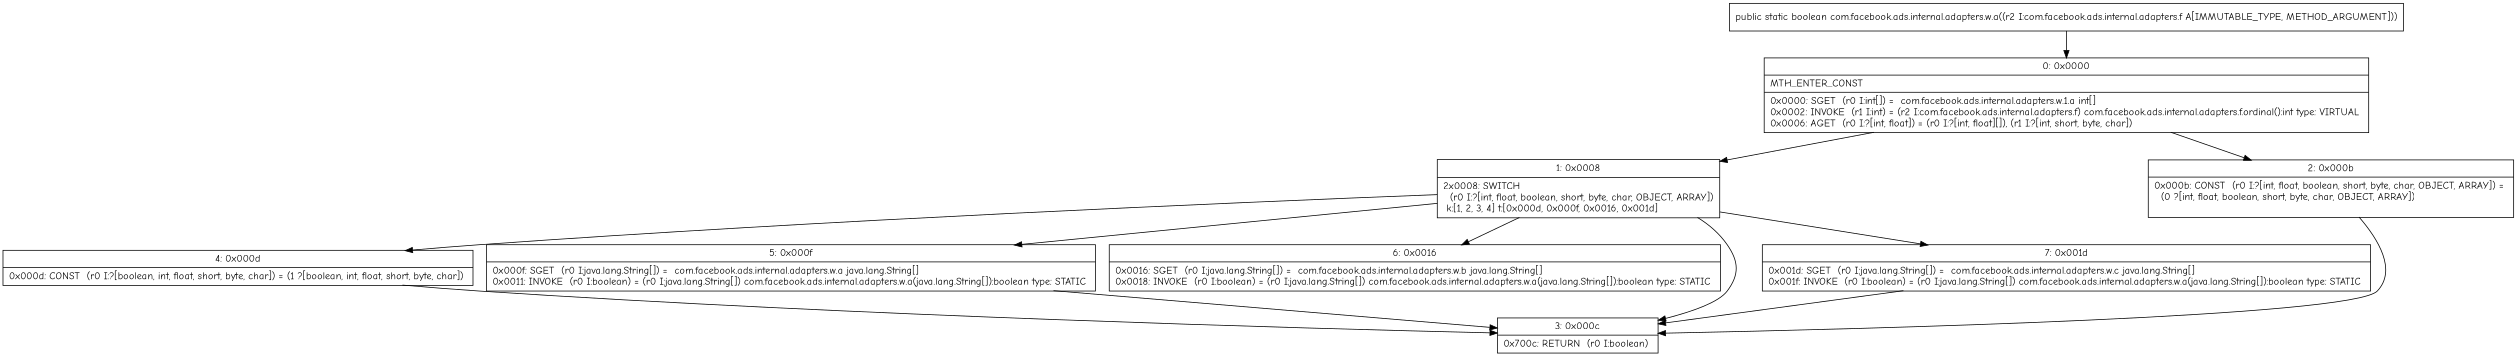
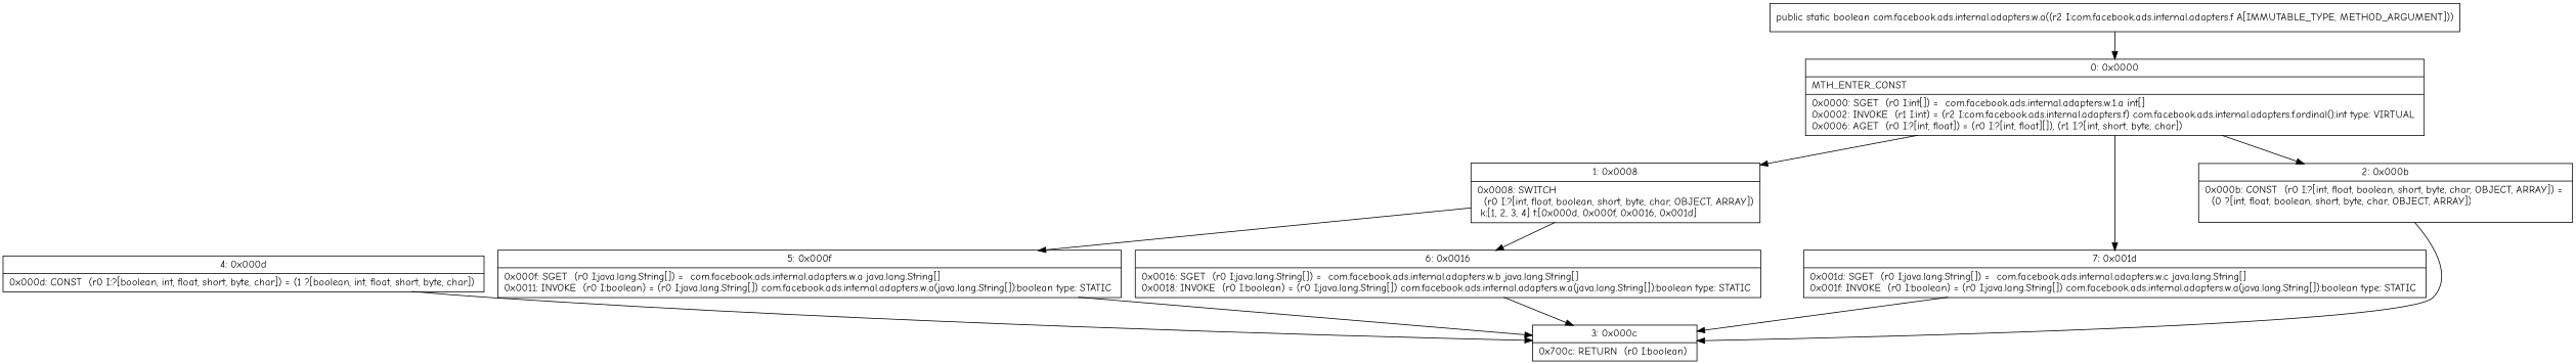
  digraph {
    fontname="Comic Neue"
    node [fontname="Comic Neue" shape=record]
    edge [fontname="Comic Neue"]
    n1 [label="{0\:\ 0x0000|MTH_ENTER_CONST\l|0x0000: SGET  (r0 I:int[]) =  com.facebook.ads.internal.adapters.w.1.a int[] \l0x0002: INVOKE  (r1 I:int) = (r2 I:com.facebook.ads.internal.adapters.f) com.facebook.ads.internal.adapters.f.ordinal():int type: VIRTUAL \l0x0006: AGET  (r0 I:?[int, float]) = (r0 I:?[int, float][]), (r1 I:?[int, short, byte, char]) \l}"]
-   n2 [label="{1\:\ 0x0008|2x0008: SWITCH  \l  (r0 I:?[int, float, boolean, short, byte, char, OBJECT, ARRAY])\l k:[1, 2, 3, 4] t:[0x000d, 0x000f, 0x0016, 0x001d] \l}"]
+   n2 [label="{1\:\ 0x0008|0x0008: SWITCH  \l  (r0 I:?[int, float, boolean, short, byte, char, OBJECT, ARRAY])\l k:[1, 2, 3, 4] t:[0x000d, 0x000f, 0x0016, 0x001d] \l}"]
    n3 [label="{2\:\ 0x000b|0x000b: CONST  (r0 I:?[int, float, boolean, short, byte, char, OBJECT, ARRAY]) = \l  (0 ?[int, float, boolean, short, byte, char, OBJECT, ARRAY])\l \l}"]
    n4 [label="{4\:\ 0x000d|0x000d: CONST  (r0 I:?[boolean, int, float, short, byte, char]) = (1 ?[boolean, int, float, short, byte, char]) \l}"]
    n5 [label="{5\:\ 0x000f|0x000f: SGET  (r0 I:java.lang.String[]) =  com.facebook.ads.internal.adapters.w.a java.lang.String[] \l0x0011: INVOKE  (r0 I:boolean) = (r0 I:java.lang.String[]) com.facebook.ads.internal.adapters.w.a(java.lang.String[]):boolean type: STATIC \l}"]
    n6 [label="{6\:\ 0x0016|0x0016: SGET  (r0 I:java.lang.String[]) =  com.facebook.ads.internal.adapters.w.b java.lang.String[] \l0x0018: INVOKE  (r0 I:boolean) = (r0 I:java.lang.String[]) com.facebook.ads.internal.adapters.w.a(java.lang.String[]):boolean type: STATIC \l}"]
    n7 [label="{7\:\ 0x001d|0x001d: SGET  (r0 I:java.lang.String[]) =  com.facebook.ads.internal.adapters.w.c java.lang.String[] \l0x001f: INVOKE  (r0 I:boolean) = (r0 I:java.lang.String[]) com.facebook.ads.internal.adapters.w.a(java.lang.String[]):boolean type: STATIC \l}"]
    n8 [label="{3\:\ 0x000c|0x700c: RETURN  (r0 I:boolean) \l}"]
    n9 [label="{public static boolean com.facebook.ads.internal.adapters.w.a((r2 I:com.facebook.ads.internal.adapters.f A[IMMUTABLE_TYPE, METHOD_ARGUMENT])) }"]
    n1 -> n2
    n1 -> n3
-   n2 -> n4
    n2 -> n5
    n2 -> n6
-   n2 -> n7
+   n1 -> n7
    n3 -> n8
    n4 -> n8
    n5 -> n8
-   n2 -> n8
+   n6 -> n8
    n7 -> n8
    n9 -> n1
  }
